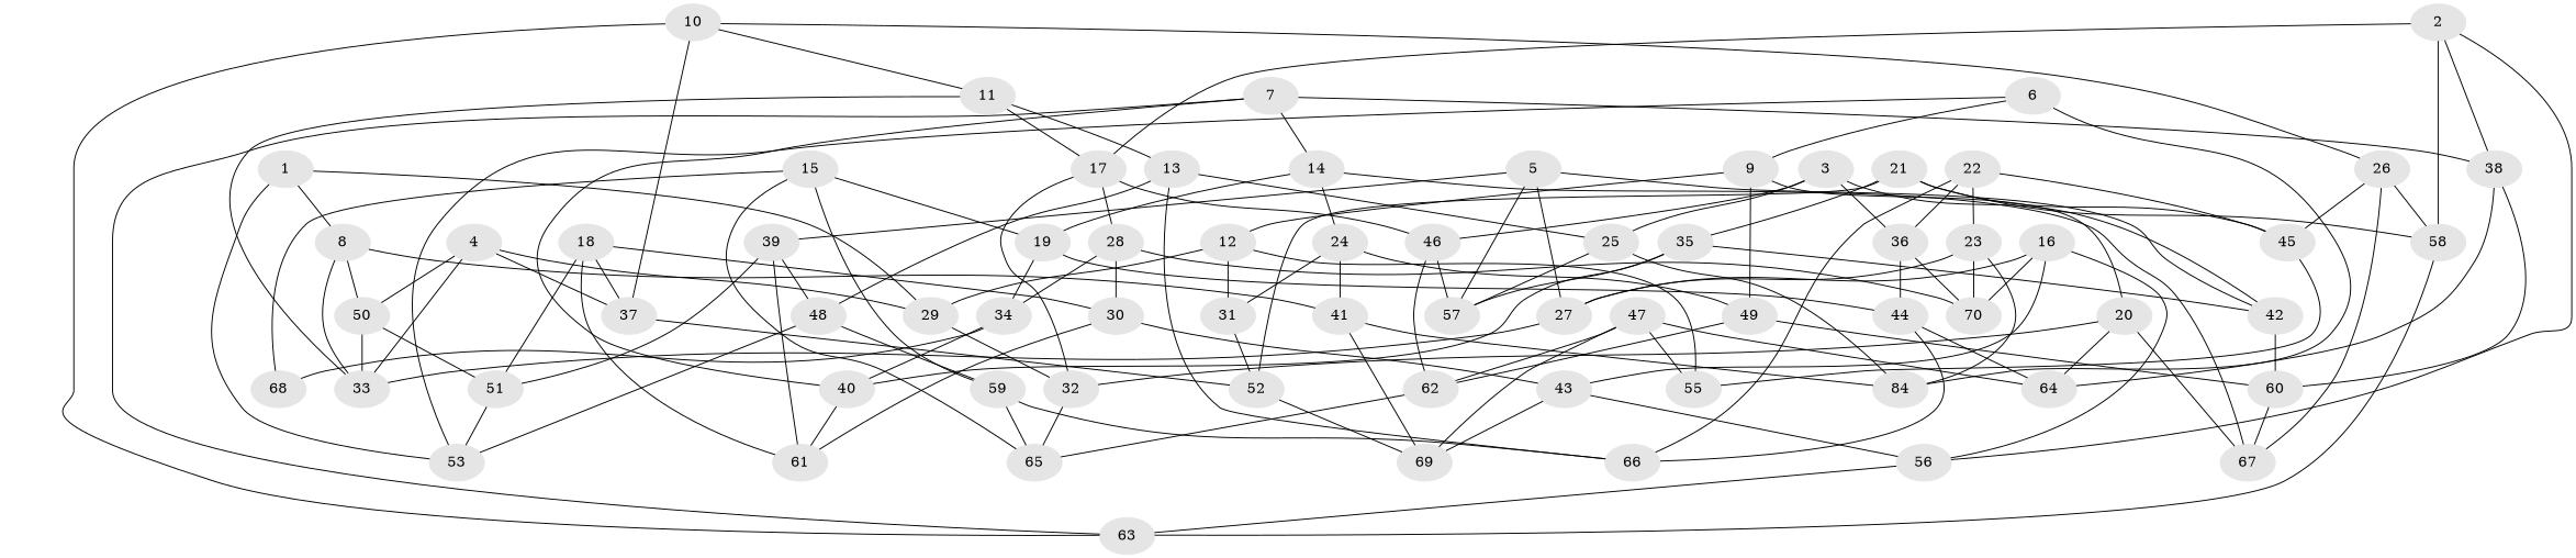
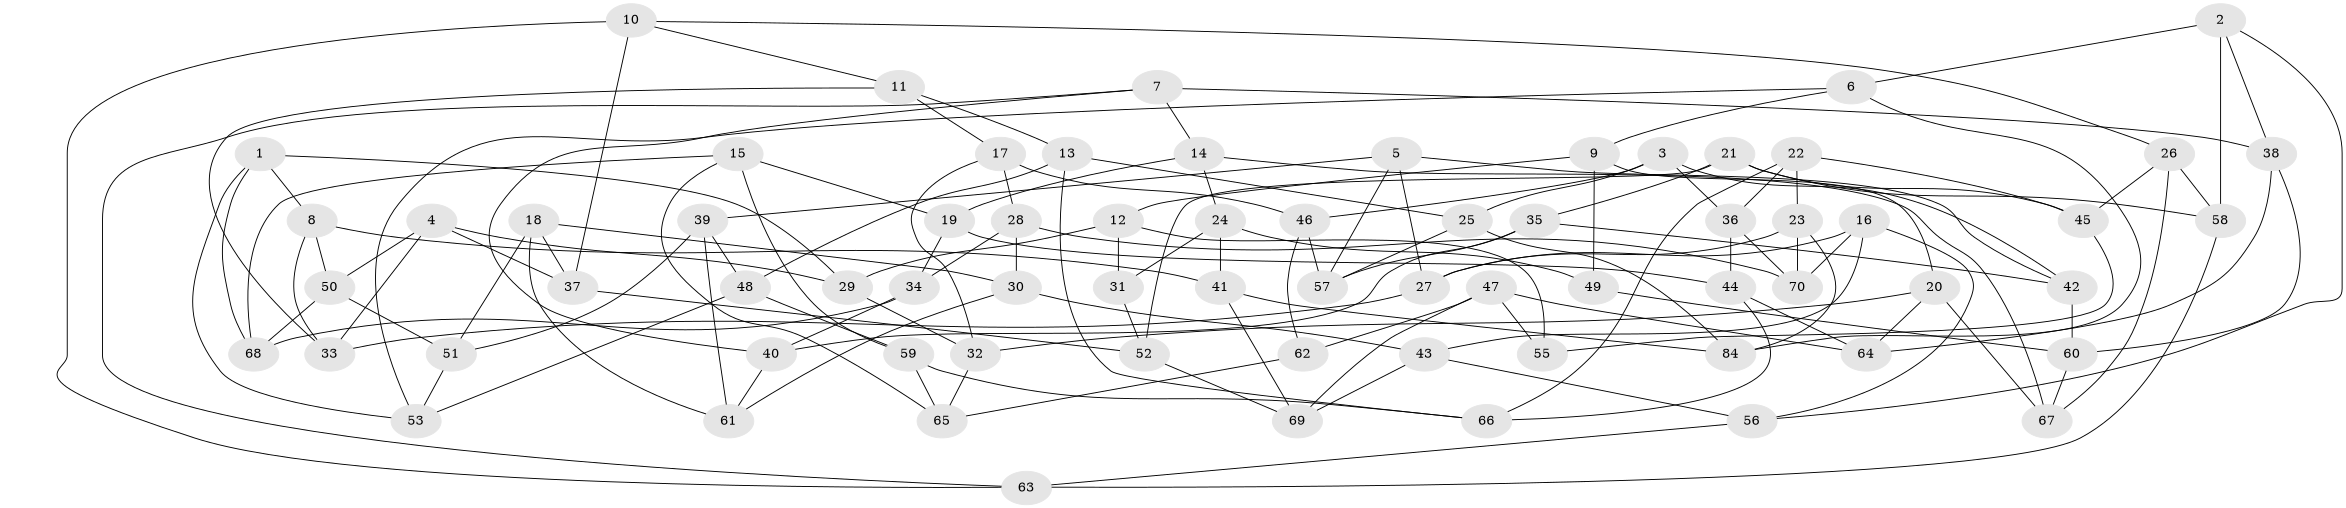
  graph {
    node [color=gray90 style=filled]
    1
    8
    29
    53
    68
    33
    50
    41
    32
    2
    6
    38
    56
    58
    9
    n16 [label=84]
    64
    60
    63
    3
    25
    36
    42
    46
    57
    70
    44
    62
    4
    37
    52
    51
    5
    27
    39
    48
    61
    12
    20
    49
    7
    14
    40
    19
    24
    67
    69
    31
    55
    10
    11
    26
    13
    17
    45
    66
    28
    59
    34
    15
    65
    16
    43
    30
    18
    21
    35
    22
    23
    47
    1 -- 8
    1 -- 29
    1 -- 53
+   1 -- 68
    8 -- 33
    8 -- 50
    8 -- 41
    29 -- 32
-   50 -- 33
+   50 -- 68
    50 -- 51
    41 -- n16
    41 -- 69
    32 -- 65
-   2 -- 17
+   2 -- 6
    2 -- 38
    2 -- 56
    2 -- 58
    6 -- 53
    6 -- 9
    6 -- n16
    38 -- 64
    38 -- 60
    56 -- 63
    58 -- 63
    9 -- 12
    9 -- 20
    9 -- 49
    60 -- 67
    3 -- 25
    3 -- 36
    3 -- 42
    3 -- 46
    25 -- n16
    25 -- 57
    36 -- 70
    36 -- 44
    42 -- 60
    46 -- 57
    46 -- 62
    44 -- 64
    44 -- 66
    62 -- 65
    4 -- 29
    4 -- 33
    4 -- 50
    4 -- 37
    37 -- 52
    52 -- 69
    51 -- 53
    5 -- 42
    5 -- 57
    5 -- 27
    5 -- 39
    27 -- 33
    39 -- 51
    39 -- 48
    39 -- 61
    48 -- 53
    48 -- 59
    12 -- 29
    12 -- 31
    12 -- 55
    20 -- 32
    20 -- 64
    20 -- 67
    49 -- 60
-   49 -- 62
    7 -- 38
    7 -- 63
    7 -- 14
    7 -- 40
    14 -- 19
    14 -- 24
    14 -- 67
    40 -- 61
    19 -- 44
    19 -- 34
    24 -- 41
    24 -- 49
    24 -- 31
    31 -- 52
    10 -- 63
    10 -- 37
    10 -- 11
    10 -- 26
    11 -- 33
    11 -- 13
    11 -- 17
    26 -- 58
    26 -- 67
    26 -- 45
    13 -- 25
    13 -- 48
    13 -- 66
    17 -- 32
    17 -- 46
    17 -- 28
    45 -- 55
    28 -- 70
    28 -- 34
    28 -- 30
    59 -- 66
    59 -- 65
    34 -- 68
    34 -- 40
    15 -- 68
    15 -- 19
    15 -- 59
    15 -- 65
    16 -- 56
    16 -- 70
    16 -- 27
    16 -- 43
    43 -- 56
    43 -- 69
    30 -- 61
    30 -- 43
    18 -- 37
    18 -- 51
    18 -- 61
    18 -- 30
    21 -- 58
    21 -- 52
    21 -- 45
    21 -- 35
    35 -- 42
    35 -- 57
    35 -- 40
    22 -- 36
    22 -- 45
    22 -- 66
    22 -- 23
    23 -- n16
    23 -- 70
    23 -- 27
    47 -- 64
    47 -- 62
    47 -- 69
    47 -- 55
  }
